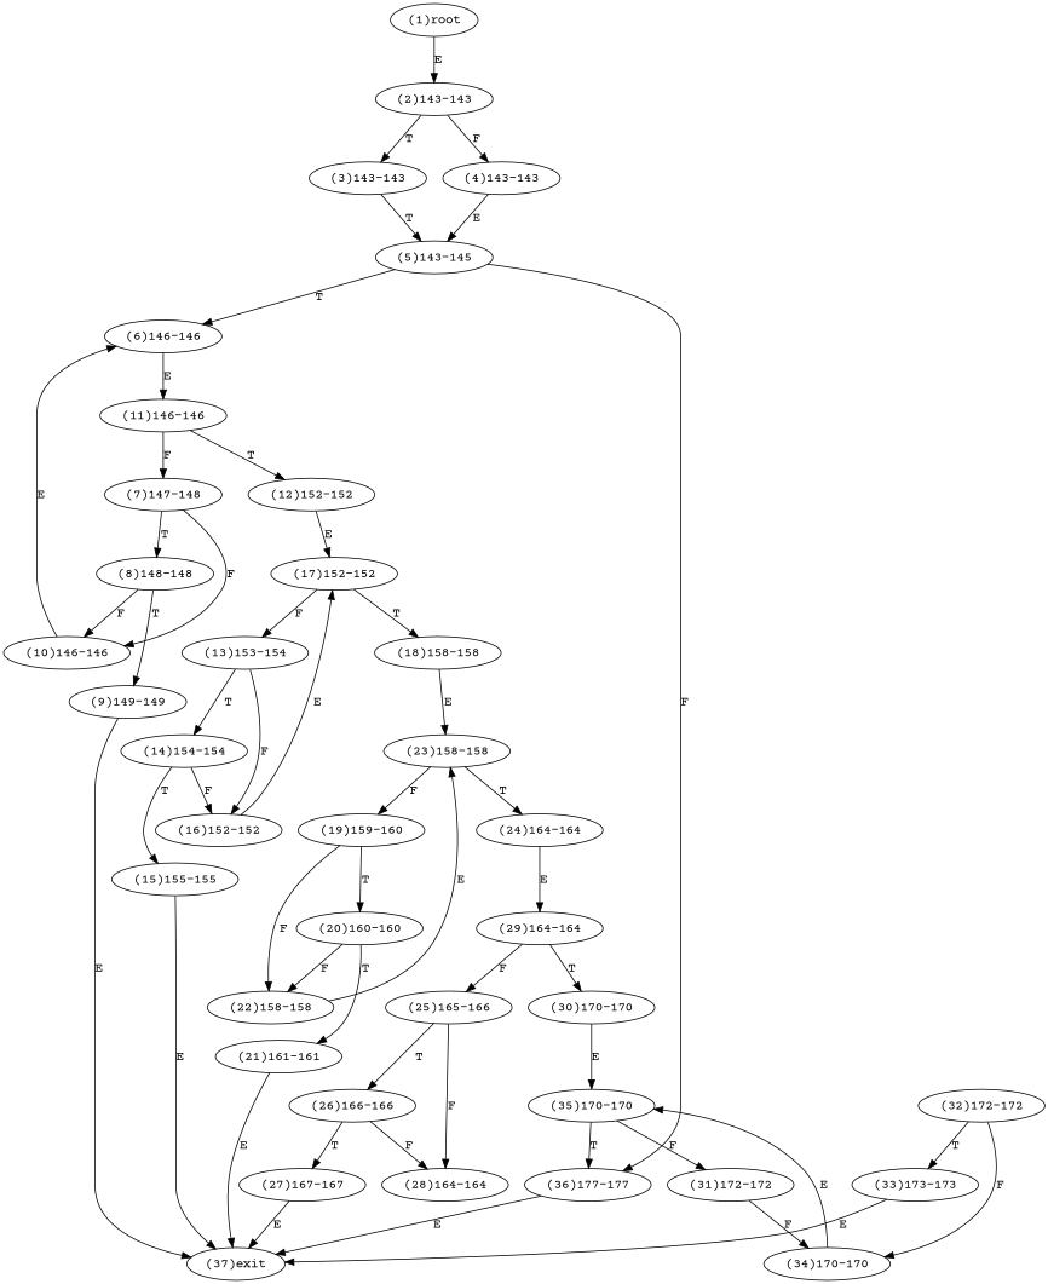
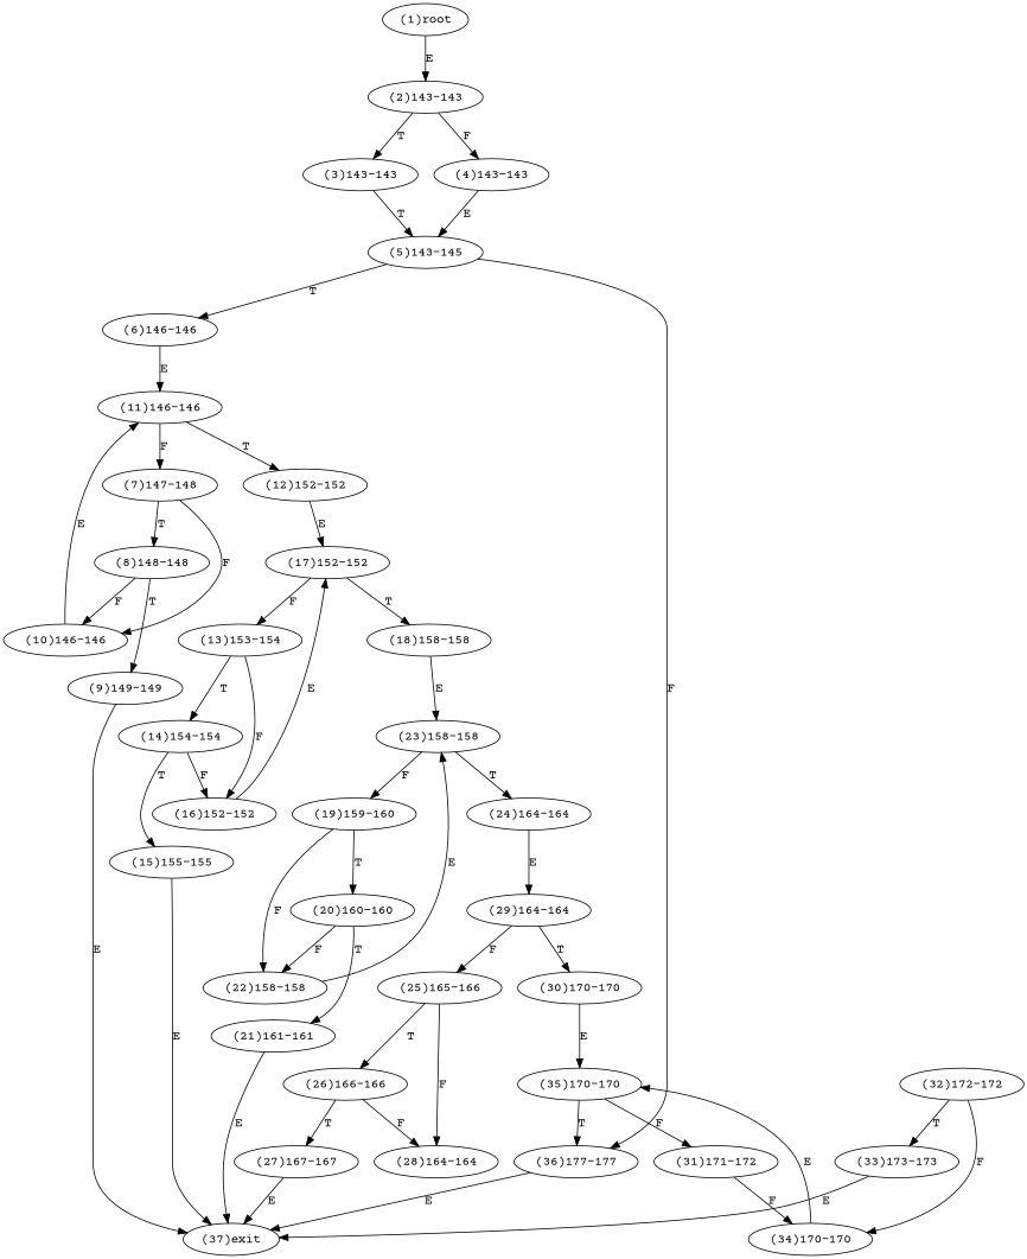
  digraph {
    fontname="Courier Prime"
    node [fontname="Courier Prime"]
    edge [fontname="Courier Prime"]
    n1 [label="(1)root"]
    n2 [label="(2)143-143"]
    n3 [label="(3)143-143"]
    n4 [label="(4)143-143"]
    n5 [label="(5)143-145"]
    n6 [label="(6)146-146"]
    n7 [label="(36)177-177"]
    n8 [label="(11)146-146"]
    n9 [label="(37)exit"]
    n10 [label="(7)147-148"]
    n11 [label="(12)152-152"]
    n12 [label="(8)148-148"]
    n13 [label="(10)146-146"]
    n14 [label="(9)149-149"]
    n15 [label="(17)152-152"]
    n16 [label="(13)153-154"]
    n17 [label="(18)158-158"]
    n18 [label="(14)154-154"]
    n19 [label="(16)152-152"]
    n20 [label="(15)155-155"]
    n21 [label="(23)158-158"]
    n22 [label="(19)159-160"]
    n23 [label="(20)160-160"]
    n24 [label="(22)158-158"]
    n25 [label="(21)161-161"]
    n26 [label="(24)164-164"]
    n27 [label="(29)164-164"]
    n28 [label="(25)165-166"]
    n29 [label="(26)166-166"]
    n30 [label="(28)164-164"]
    n31 [label="(27)167-167"]
    n32 [label="(30)170-170"]
    n33 [label="(35)170-170"]
-   n34 [label="(31)172-172"]
+   n34 [label="(31)171-172"]
    n35 [label="(34)170-170"]
    n36 [label="(32)172-172"]
    n37 [label="(33)173-173"]
    n1 -> n2 [label=E]
    n2 -> n3 [label=T]
    n2 -> n4 [label=F]
    n3 -> n5 [label=T]
    n4 -> n5 [label=E]
    n5 -> n6 [label=T]
    n5 -> n7 [label=F]
    n6 -> n8 [label=E]
    n7 -> n9 [label=E]
    n8 -> n10 [label=F]
    n8 -> n11 [label=T]
    n10 -> n12 [label=T]
    n10 -> n13 [label=F]
    n11 -> n15 [label=E]
    n12 -> n13 [label=F]
    n12 -> n14 [label=T]
-   n13 -> n6 [label=E]
+   n13 -> n8 [label=E]
    n14 -> n9 [label=E]
    n15 -> n16 [label=F]
    n15 -> n17 [label=T]
    n16 -> n18 [label=T]
    n16 -> n19 [label=F]
    n17 -> n21 [label=E]
    n18 -> n19 [label=F]
    n18 -> n20 [label=T]
    n19 -> n15 [label=E]
    n20 -> n9 [label=E]
    n21 -> n22 [label=F]
    n21 -> n26 [label=T]
    n22 -> n23 [label=T]
    n22 -> n24 [label=F]
    n23 -> n24 [label=F]
    n23 -> n25 [label=T]
    n24 -> n21 [label=E]
    n25 -> n9 [label=E]
    n26 -> n27 [label=E]
    n27 -> n28 [label=F]
    n27 -> n32 [label=T]
    n28 -> n29 [label=T]
    n28 -> n30 [label=F]
    n29 -> n30 [label=F]
    n29 -> n31 [label=T]
    n31 -> n9 [label=E]
    n32 -> n33 [label=E]
    n33 -> n7 [label=T]
    n33 -> n34 [label=F]
    n34 -> n35 [label=F]
    n35 -> n33 [label=E]
    n36 -> n35 [label=F]
    n36 -> n37 [label=T]
    n37 -> n9 [label=E]
  }
